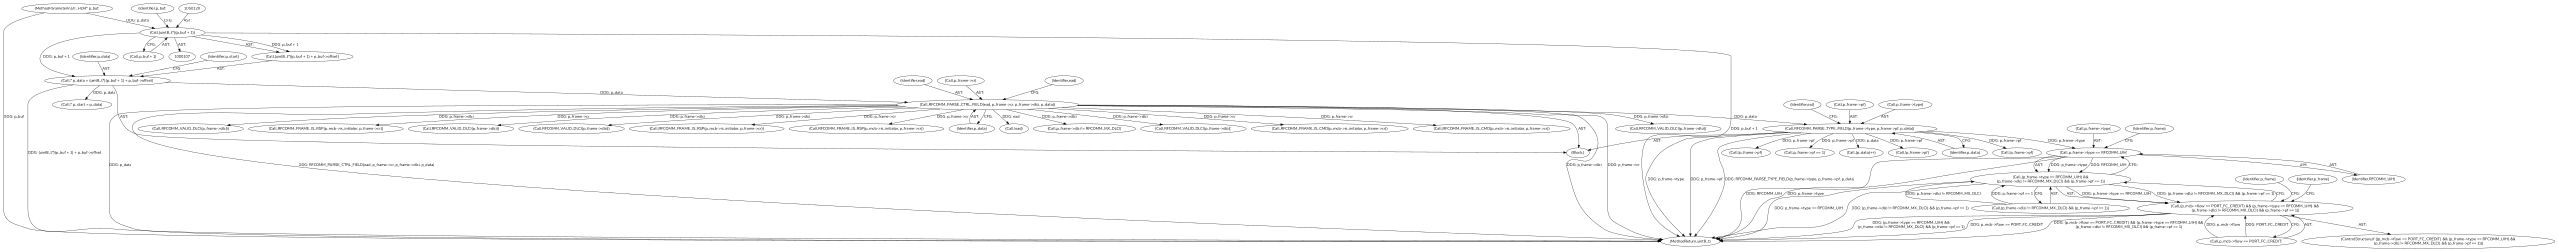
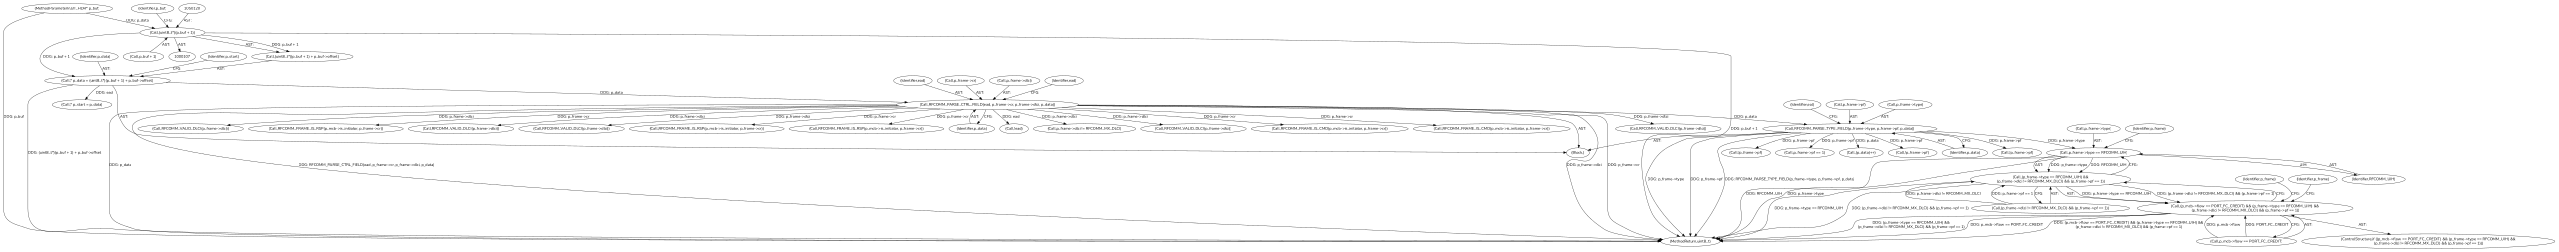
  digraph {
    fontname=Nunito
    node [fontname=Nunito]
    edge [fontname=Nunito]
    n1 [label="(Call,p_frame->type == RFCOMM_UIH)"]
    n2 [label="(Call,(p_frame->type == RFCOMM_UIH) &&\n (p_frame->dlci != RFCOMM_MX_DLCI) && (p_frame->pf == 1))"]
    n3 [label="(MethodReturn,uint8_t)"]
    n4 [label="(Identifier,RFCOMM_UIH)"]
    n5 [label="(Call,(p_mcb->flow == PORT_FC_CREDIT) && (p_frame->type == RFCOMM_UIH) &&\n (p_frame->dlci != RFCOMM_MX_DLCI) && (p_frame->pf == 1))"]
    n6 [label="(Call,(p_frame->dlci != RFCOMM_MX_DLCI) && (p_frame->pf == 1))"]
    n7 [label="(Call,RFCOMM_PARSE_TYPE_FIELD(p_frame->type, p_frame->pf, p_data))"]
    n8 [label="(Call,p_frame->pf == 1)"]
    n9 [label="(Call,(p_data)++)"]
    n10 [label="(Call,!p_frame->pf)"]
    n11 [label="(Identifier,p_data)"]
    n12 [label="(Call,!p_frame->pf)"]
    n13 [label="(Block,)"]
    n14 [label="(Call,!p_frame->pf)"]
    n15 [label="(Call,RFCOMM_PARSE_CTRL_FIELD(ead, p_frame->cr, p_frame->dlci, p_data))"]
    n16 [label="(Call,RFCOMM_VALID_DLCI(p_frame->dlci))"]
    n17 [label="(Call,RFCOMM_VALID_DLCI(p_frame->dlci))"]
    n18 [label="(Call,RFCOMM_FRAME_IS_RSP(p_mcb->is_initiator, p_frame->cr))"]
    n19 [label="(Call,RFCOMM_VALID_DLCI(p_frame->dlci))"]
    n20 [label="(Call,RFCOMM_VALID_DLCI(p_frame->dlci))"]
    n21 [label="(Call,RFCOMM_FRAME_IS_RSP(p_mcb->is_initiator, p_frame->cr))"]
    n22 [label="(Call,RFCOMM_FRAME_IS_RSP(p_mcb->is_initiator, p_frame->cr))"]
    n23 [label="(Identifier,p_data)"]
    n24 [label="(Call,!ead)"]
    n25 [label="(Call,p_frame->dlci != RFCOMM_MX_DLCI)"]
    n26 [label="(Call,RFCOMM_VALID_DLCI(p_frame->dlci))"]
    n27 [label="(Call,RFCOMM_FRAME_IS_CMD(p_mcb->is_initiator, p_frame->cr))"]
    n28 [label="(Call,RFCOMM_FRAME_IS_CMD(p_mcb->is_initiator, p_frame->cr))"]
    n29 [label="(Call,* p_data = (uint8_t*)(p_buf + 1) + p_buf->offset)"]
    n30 [label="(Call,* p_start = p_data)"]
    n31 [label="(Call,(uint8_t*)(p_buf + 1) + p_buf->offset)"]
    n32 [label="(Call,(uint8_t*)(p_buf + 1))"]
    n33 [label="(Call,p_buf + 1)"]
    1000107
    n35 [label="(MethodParameterIn,BT_HDR* p_buf)"]
    n36 [label="(Call,p_mcb->flow == PORT_FC_CREDIT)"]
    n37 [label="(ControlStructure,if ((p_mcb->flow == PORT_FC_CREDIT) && (p_frame->type == RFCOMM_UIH) &&\n (p_frame->dlci != RFCOMM_MX_DLCI) && (p_frame->pf == 1)))"]
    n38 [label="(Call,p_frame->pf)"]
    n39 [label="(Identifier,p_buf)"]
    n40 [label="(Identifier,p_data)"]
    n41 [label="(Identifier,p_frame)"]
    n42 [label="(Call,p_frame->type)"]
+   n43 [label="(Call,p_frame->dlci)"]
    n44 [label="(Identifier,ead)"]
    n45 [label="(Identifier,p_frame)"]
    n46 [label="(Identifier,ead)"]
    n47 [label="(Identifier,p_frame)"]
    n48 [label="(Call,p_frame->cr)"]
    n49 [label="(Identifier,eal)"]
    n50 [label="(Identifier,p_start)"]
    n51 [label="(Call,p_frame->type)"]
    n52 [label=1050120]
    n1 -> n2 [label="AST: "]
    n1 -> n2 [label="DDG: p_frame->type"]
    n1 -> n2 [label="DDG: RFCOMM_UIH"]
    n1 -> n3 [label="DDG: RFCOMM_UIH"]
    n1 -> n3 [label="DDG: p_frame->type"]
    n1 -> n4 [label="UIH: "]
    n2 -> n1 [label="CFG: "]
    n2 -> n3 [label="DDG: p_frame->type == RFCOMM_UIH"]
    n2 -> n3 [label="DDG: (p_frame->dlci != RFCOMM_MX_DLCI) && (p_frame->pf == 1)"]
    n2 -> n5 [label="AST: "]
    n2 -> n5 [label="DDG: p_frame->type == RFCOMM_UIH"]
    n2 -> n5 [label="DDG: (p_frame->dlci != RFCOMM_MX_DLCI) && (p_frame->pf == 1)"]
    n2 -> n6 [label="CFG: "]
    n4 -> n1 [label="AST: "]
    n5 -> n2 [label="CFG: "]
    n5 -> n3 [label="DDG: (p_mcb->flow == PORT_FC_CREDIT) && (p_frame->type == RFCOMM_UIH) &&\n (p_frame->dlci != RFCOMM_MX_DLCI) && (p_frame->pf == 1)"]
    n5 -> n3 [label="DDG: (p_frame->type == RFCOMM_UIH) &&\n (p_frame->dlci != RFCOMM_MX_DLCI) && (p_frame->pf == 1)"]
    n5 -> n3 [label="DDG: p_mcb->flow == PORT_FC_CREDIT"]
    n5 -> n36 [label="CFG: "]
    n5 -> n37 [label="AST: "]
    n6 -> n2 [label="AST: "]
    n6 -> n2 [label="DDG: p_frame->dlci != RFCOMM_MX_DLCI"]
    n6 -> n2 [label="DDG: p_frame->pf == 1"]
    n7 -> n1 [label="DDG: p_frame->type"]
    n7 -> n3 [label="DDG: p_frame->type"]
    n7 -> n3 [label="DDG: p_frame->pf"]
    n7 -> n3 [label="DDG: RFCOMM_PARSE_TYPE_FIELD(p_frame->type, p_frame->pf, p_data)"]
    n7 -> n8 [label="DDG: p_frame->pf"]
    n7 -> n9 [label="DDG: p_data"]
    n7 -> n10 [label="DDG: p_frame->pf"]
    n7 -> n11 [label="CFG: "]
    n7 -> n12 [label="DDG: p_frame->pf"]
    n7 -> n13 [label="AST: "]
    n7 -> n14 [label="DDG: p_frame->pf"]
    n11 -> n7 [label="AST: "]
    n15 -> n3 [label="DDG: p_frame->dlci"]
    n15 -> n3 [label="DDG: p_frame->cr"]
    n15 -> n3 [label="DDG: p_data"]
    n15 -> n3 [label="DDG: RFCOMM_PARSE_CTRL_FIELD(ead, p_frame->cr, p_frame->dlci, p_data)"]
    n15 -> n7 [label="DDG: p_data"]
    n15 -> n13 [label="AST: "]
    n15 -> n16 [label="DDG: p_frame->dlci"]
    n15 -> n17 [label="DDG: p_frame->dlci"]
    n15 -> n18 [label="DDG: p_frame->cr"]
    n15 -> n19 [label="DDG: p_frame->dlci"]
    n15 -> n20 [label="DDG: p_frame->dlci"]
    n15 -> n21 [label="DDG: p_frame->cr"]
    n15 -> n22 [label="DDG: p_frame->cr"]
    n15 -> n23 [label="CFG: "]
    n15 -> n24 [label="DDG: ead"]
    n15 -> n25 [label="DDG: p_frame->dlci"]
    n15 -> n26 [label="DDG: p_frame->dlci"]
    n15 -> n27 [label="DDG: p_frame->cr"]
    n15 -> n28 [label="DDG: p_frame->cr"]
    n23 -> n15 [label="AST: "]
    n29 -> n3 [label="DDG: (uint8_t*)(p_buf + 1) + p_buf->offset"]
    n29 -> n13 [label="AST: "]
    n29 -> n15 [label="DDG: p_data"]
-   n29 -> n30 [label="DDG: p_data"]
+   n29 -> n30 [label="DDG: ead"]
    n31 -> n29 [label="AST: "]
    n32 -> n3 [label="DDG: p_buf + 1"]
    n32 -> n29 [label="DDG: p_buf + 1"]
    n32 -> n31 [label="AST: "]
    n32 -> n31 [label="DDG: p_buf + 1"]
-   n32 -> n33 [label="CFG: "]
    n32 -> 1000107 [label="AST: "]
    n33 -> n32 [label="AST: "]
    n35 -> n3 [label="DDG: p_buf"]
    n35 -> n32 [label="DDG: p_data"]
    n36 -> n5 [label="AST: "]
    n36 -> n5 [label="DDG: p_mcb->flow"]
    n36 -> n5 [label="DDG: PORT_FC_CREDIT"]
    n38 -> n7 [label="AST: "]
    n39 -> n32 [label="CFG: "]
    n40 -> n29 [label="AST: "]
    n41 -> n5 [label="CFG: "]
    n42 -> n7 [label="AST: "]
+   n43 -> n15 [label="AST: "]
    n44 -> n15 [label="CFG: "]
    n45 -> n5 [label="CFG: "]
    n46 -> n15 [label="AST: "]
    n47 -> n1 [label="CFG: "]
    n48 -> n15 [label="AST: "]
    n49 -> n7 [label="CFG: "]
    n50 -> n29 [label="CFG: "]
    n51 -> n1 [label="AST: "]
    n52 -> n32 [label="AST: "]
  }
